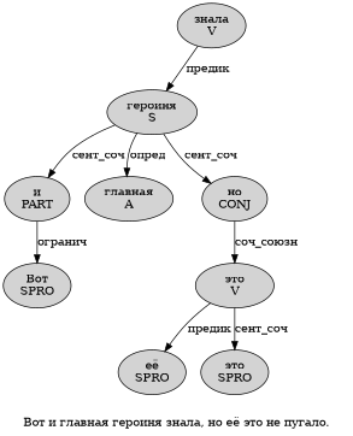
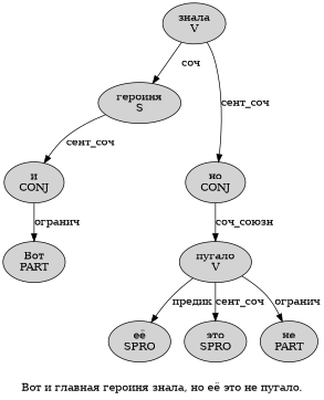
  digraph {
    label="Вот и главная героиня знала, но её это не пугало."
    node [fillcolor=lightgray penwidth=1 shape=ellipse style=filled]
-   n1 [label="Вот\nSPRO"]
-   n2 [label="и\nPART"]
-   n3 [label="главная\nA"]
+   n1 [label="Вот\nPART"]
+   n2 [label="и\nCONJ"]
    n4 [label="героиня\nS"]
    n5 [label="знала\nV"]
    n6 [label="но\nCONJ"]
-   n7 [label="это\nV"]
+   n7 [label="пугало\nV"]
    n8 [label="её\nSPRO"]
    n9 [label="это\nSPRO"]
+   n10 [label="не\nPART"]
    n2 -> n1 [label="огранич"]
    n4 -> n2 [label="сент_соч"]
-   n4 -> n3 [label="опред"]
-   n5 -> n4 [label="предик"]
-   n4 -> n6 [label="сент_соч"]
+   n5 -> n4 [label="соч"]
+   n5 -> n6 [label="сент_соч"]
    n6 -> n7 [label="соч_союзн"]
    n7 -> n8 [label="предик"]
    n7 -> n9 [label="сент_соч"]
+   n7 -> n10 [label="огранич"]
  }
